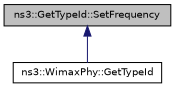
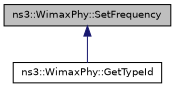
  digraph {
    rankdir=TB
    node [color=black fontname=Helvetica fontsize=10 shape=record style=filled]
-   n1 [fillcolor=grey75 fontcolor=black height=0.2 label="ns3::GetTypeId::SetFrequency" width=0.4]
+   n1 [fillcolor=grey75 fontcolor=black height=0.2 label="ns3::WimaxPhy::SetFrequency" width=0.4]
    n2 [fillcolor=white height=0.2 label="ns3::WimaxPhy::GetTypeId" width=0.4]
    n1 -> n2 [color=midnightblue dir=back fontname=Helvetica fontsize=10 labelfontname=Helvetica labelfontsize=10 style=solid]
  }
